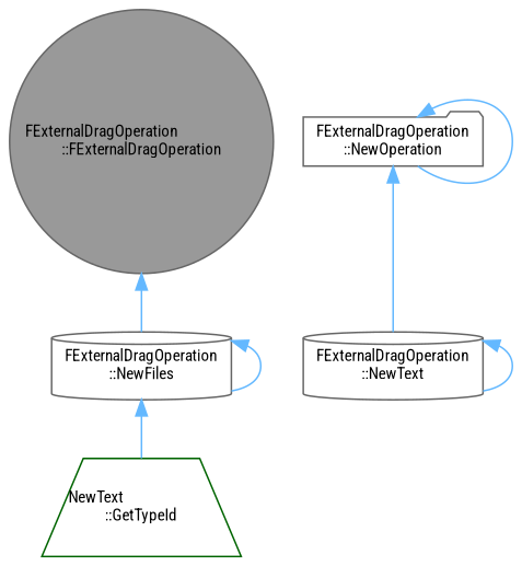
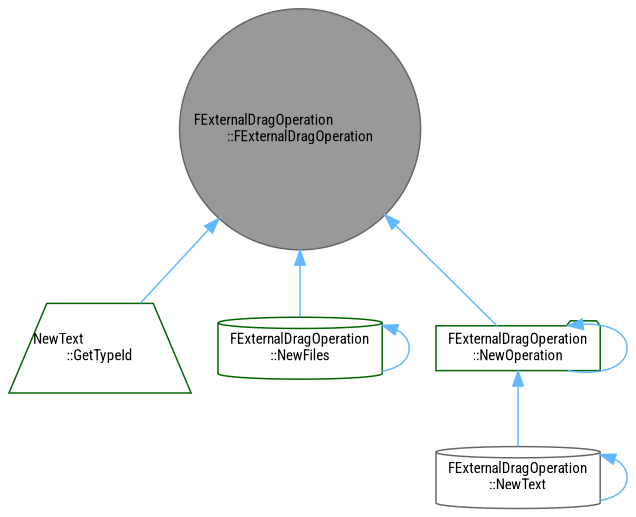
  digraph {
    fontname="Roboto Condensed"
    rankdir=TB
    node [color=gray40 fillcolor=white fontname="Roboto Condensed" fontsize=10 shape=cylinder style=filled]
    edge [color=steelblue1 dir=back fontname="Roboto Condensed" fontsize=10 labelfontname=Helvetica labelfontsize=10 style=solid]
    n1 [fillcolor=grey60 fontcolor=black height=0.2 label="FExternalDragOperation\l::FExternalDragOperation" shape=circle width=0.4]
    n2 [color=darkgreen height=0.2 label="NewText\l::GetTypeId" shape=trapezium width=0.4]
-   n3 [height=0.2 label="FExternalDragOperation\l::NewFiles" width=0.4]
-   n4 [height=0.2 label="FExternalDragOperation\l::NewOperation" shape=folder width=0.4]
+   n3 [color=darkgreen height=0.2 label="FExternalDragOperation\l::NewFiles" width=0.4]
+   n4 [color=darkgreen height=0.2 label="FExternalDragOperation\l::NewOperation" shape=folder width=0.4]
    n5 [height=0.2 label="FExternalDragOperation\l::NewText" width=0.4]
-   n3 -> n2
+   n1 -> n2
    n1 -> n3
+   n1 -> n4
    n3 -> n3
    n4 -> n4
    n4 -> n5
    n5 -> n5
  }
